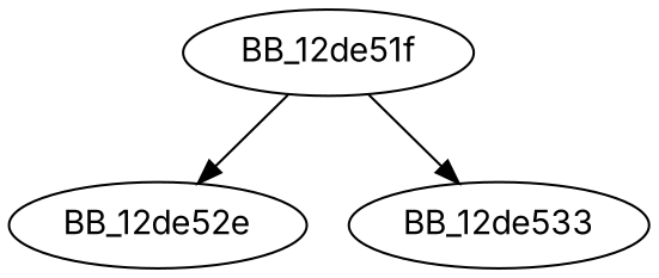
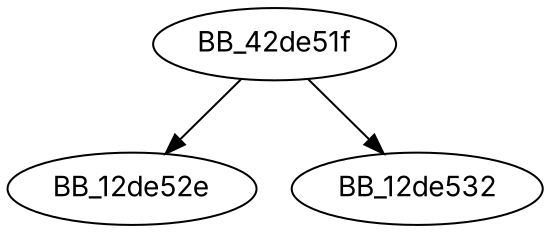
  digraph {
    fontname=Inter
    node [fontname=Inter]
    edge [fontname=Inter]
-   BB_12de51f
+   BB_12de51f [label=BB_42de51f]
    BB_12de52e
-   BB_12de533
+   BB_12de533 [label=BB_12de532]
    BB_12de51f -> BB_12de52e
    BB_12de51f -> BB_12de533
  }
